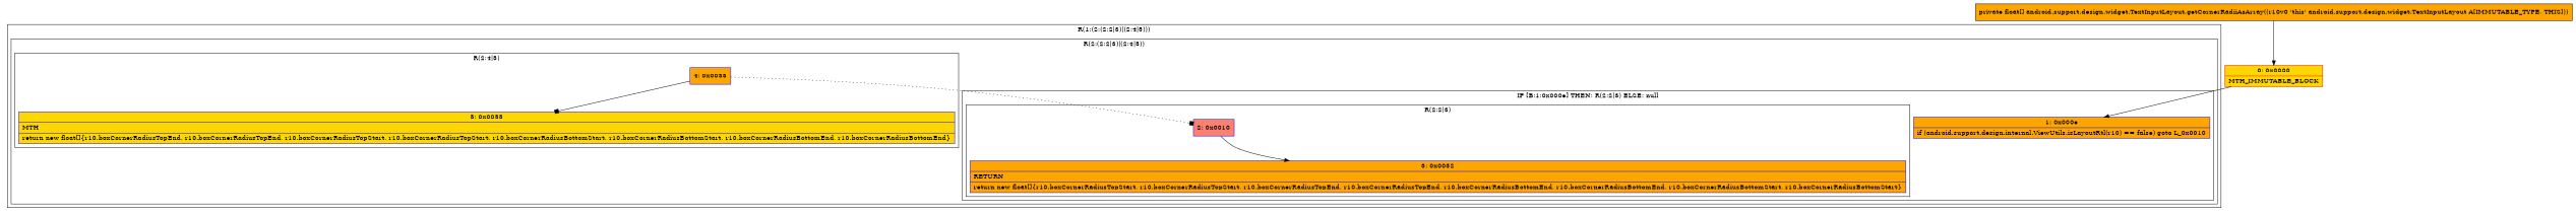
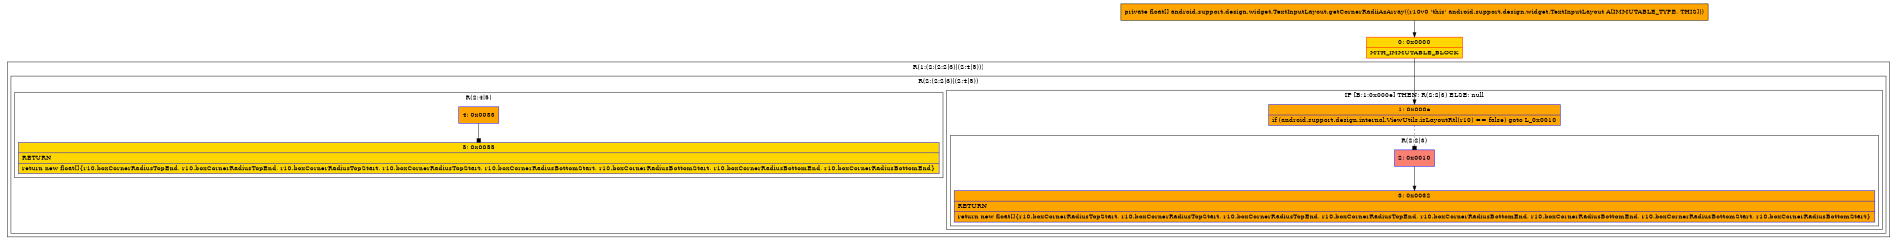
  digraph {
    node [color=blue fillcolor=orange shape=record style=filled]
    edge [arrowhead=normal style=solid]
    n1 [fillcolor=salmon label="{2\:\ 0x0010}"]
    n2 [label="{3\:\ 0x0032|RETURN\l|return new float[]\{r10.boxCornerRadiusTopStart, r10.boxCornerRadiusTopStart, r10.boxCornerRadiusTopEnd, r10.boxCornerRadiusTopEnd, r10.boxCornerRadiusBottomEnd, r10.boxCornerRadiusBottomEnd, r10.boxCornerRadiusBottomStart, r10.boxCornerRadiusBottomStart\}\l}"]
    n3 [label="{1\:\ 0x000e|if (android.support.design.internal.ViewUtils.isLayoutRtl(r10) == false) goto L_0x0010\l}"]
    n4 [label="{4\:\ 0x0033}"]
-   n5 [fillcolor=gold label="{5\:\ 0x0055|MTH\l|return new float[]\{r10.boxCornerRadiusTopEnd, r10.boxCornerRadiusTopEnd, r10.boxCornerRadiusTopStart, r10.boxCornerRadiusTopStart, r10.boxCornerRadiusBottomStart, r10.boxCornerRadiusBottomStart, r10.boxCornerRadiusBottomEnd, r10.boxCornerRadiusBottomEnd\}\l}"]
+   n5 [fillcolor=gold label="{5\:\ 0x0055|RETURN\l|return new float[]\{r10.boxCornerRadiusTopEnd, r10.boxCornerRadiusTopEnd, r10.boxCornerRadiusTopStart, r10.boxCornerRadiusTopStart, r10.boxCornerRadiusBottomStart, r10.boxCornerRadiusBottomStart, r10.boxCornerRadiusBottomEnd, r10.boxCornerRadiusBottomEnd\}\l}"]
    n6 [color=red fillcolor=gold label="{0\:\ 0x0000|MTH_IMMUTABLE_BLOCK\l}"]
    n7 [label="{private float[] android.support.design.widget.TextInputLayout.getCornerRadiiAsArray((r10v0 'this' android.support.design.widget.TextInputLayout A[IMMUTABLE_TYPE, THIS])) }" color=""]
    subgraph cluster_1 {
      label="R(1:(2:(2:2|3)|(2:4|5)))"
      subgraph cluster_2 {
        label="R(2:(2:2|3)|(2:4|5))"
        subgraph cluster_3 {
          label="IF [B:1:0x000e] THEN: R(2:2|3) ELSE: null"
          n3
          subgraph cluster_4 {
            label="R(2:2|3)"
            n1
            n2
          }
        }
        subgraph cluster_5 {
          label="R(2:4|5)"
          n4
          n5
        }
      }
    }
    n1 -> n2
-   n4 -> n1 [arrowhead=box style=dotted]
+   n3 -> n1 [arrowhead=box style=dotted]
    n4 -> n5 [arrowhead=box]
    n6 -> n3
    n7 -> n6
  }
